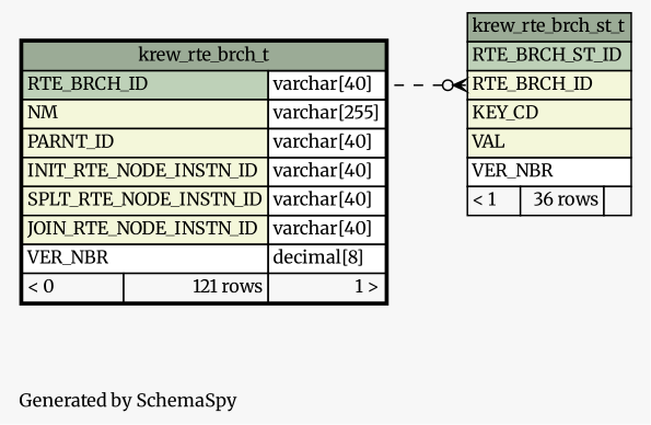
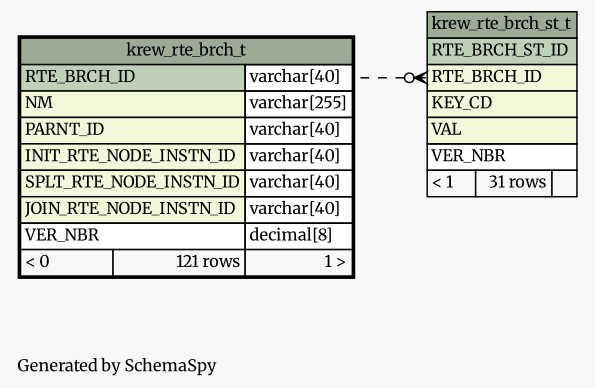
  digraph {
    bgcolor="#f7f7f7"
    fontname=Merriweather
    fontsize=11
    label="\nGenerated by SchemaSpy"
    labeljust=l
    nodesep=0.18
    rankdir=RL
    ranksep=0.46
    node [fontname=Merriweather fontsize=11 shape=plaintext]
-   n1 [label=<     <TABLE BORDER="0" CELLBORDER="1" CELLSPACING="0" BGCOLOR="#ffffff">       <TR><TD COLSPAN="3" BGCOLOR="#9bab96" ALIGN="CENTER">krew_rte_brch_st_t</TD></TR>       <TR><TD PORT="RTE_BRCH_ST_ID" COLSPAN="3" BGCOLOR="#bed1b8" ALIGN="LEFT">RTE_BRCH_ST_ID</TD></TR>       <TR><TD PORT="RTE_BRCH_ID" COLSPAN="3" BGCOLOR="#f4f7da" ALIGN="LEFT">RTE_BRCH_ID</TD></TR>       <TR><TD PORT="KEY_CD" COLSPAN="3" BGCOLOR="#f4f7da" ALIGN="LEFT">KEY_CD</TD></TR>       <TR><TD PORT="VAL" COLSPAN="3" BGCOLOR="#f4f7da" ALIGN="LEFT">VAL</TD></TR>       <TR><TD PORT="VER_NBR" COLSPAN="3" ALIGN="LEFT">VER_NBR</TD></TR>       <TR><TD ALIGN="LEFT" BGCOLOR="#f7f7f7">&lt; 1</TD><TD ALIGN="RIGHT" BGCOLOR="#f7f7f7">36 rows</TD><TD ALIGN="RIGHT" BGCOLOR="#f7f7f7">  </TD></TR>     </TABLE>>]
+   n1 [label=<     <TABLE BORDER="0" CELLBORDER="1" CELLSPACING="0" BGCOLOR="#ffffff">       <TR><TD COLSPAN="3" BGCOLOR="#9bab96" ALIGN="CENTER">krew_rte_brch_st_t</TD></TR>       <TR><TD PORT="RTE_BRCH_ST_ID" COLSPAN="3" BGCOLOR="#bed1b8" ALIGN="LEFT">RTE_BRCH_ST_ID</TD></TR>       <TR><TD PORT="RTE_BRCH_ID" COLSPAN="3" BGCOLOR="#f4f7da" ALIGN="LEFT">RTE_BRCH_ID</TD></TR>       <TR><TD PORT="KEY_CD" COLSPAN="3" BGCOLOR="#f4f7da" ALIGN="LEFT">KEY_CD</TD></TR>       <TR><TD PORT="VAL" COLSPAN="3" BGCOLOR="#f4f7da" ALIGN="LEFT">VAL</TD></TR>       <TR><TD PORT="VER_NBR" COLSPAN="3" ALIGN="LEFT">VER_NBR</TD></TR>       <TR><TD ALIGN="LEFT" BGCOLOR="#f7f7f7">&lt; 1</TD><TD ALIGN="RIGHT" BGCOLOR="#f7f7f7">31 rows</TD><TD ALIGN="RIGHT" BGCOLOR="#f7f7f7">  </TD></TR>     </TABLE>>]
    n2 [label=<     <TABLE BORDER="2" CELLBORDER="1" CELLSPACING="0" BGCOLOR="#ffffff">       <TR><TD COLSPAN="3" BGCOLOR="#9bab96" ALIGN="CENTER">krew_rte_brch_t</TD></TR>       <TR><TD PORT="RTE_BRCH_ID" COLSPAN="2" BGCOLOR="#bed1b8" ALIGN="LEFT">RTE_BRCH_ID</TD><TD PORT="RTE_BRCH_ID.type" ALIGN="LEFT">varchar[40]</TD></TR>       <TR><TD PORT="NM" COLSPAN="2" BGCOLOR="#f4f7da" ALIGN="LEFT">NM</TD><TD PORT="NM.type" ALIGN="LEFT">varchar[255]</TD></TR>       <TR><TD PORT="PARNT_ID" COLSPAN="2" BGCOLOR="#f4f7da" ALIGN="LEFT">PARNT_ID</TD><TD PORT="PARNT_ID.type" ALIGN="LEFT">varchar[40]</TD></TR>       <TR><TD PORT="INIT_RTE_NODE_INSTN_ID" COLSPAN="2" BGCOLOR="#f4f7da" ALIGN="LEFT">INIT_RTE_NODE_INSTN_ID</TD><TD PORT="INIT_RTE_NODE_INSTN_ID.type" ALIGN="LEFT">varchar[40]</TD></TR>       <TR><TD PORT="SPLT_RTE_NODE_INSTN_ID" COLSPAN="2" BGCOLOR="#f4f7da" ALIGN="LEFT">SPLT_RTE_NODE_INSTN_ID</TD><TD PORT="SPLT_RTE_NODE_INSTN_ID.type" ALIGN="LEFT">varchar[40]</TD></TR>       <TR><TD PORT="JOIN_RTE_NODE_INSTN_ID" COLSPAN="2" BGCOLOR="#f4f7da" ALIGN="LEFT">JOIN_RTE_NODE_INSTN_ID</TD><TD PORT="JOIN_RTE_NODE_INSTN_ID.type" ALIGN="LEFT">varchar[40]</TD></TR>       <TR><TD PORT="VER_NBR" COLSPAN="2" ALIGN="LEFT">VER_NBR</TD><TD PORT="VER_NBR.type" ALIGN="LEFT">decimal[8]</TD></TR>       <TR><TD ALIGN="LEFT" BGCOLOR="#f7f7f7">&lt; 0</TD><TD ALIGN="RIGHT" BGCOLOR="#f7f7f7">121 rows</TD><TD ALIGN="RIGHT" BGCOLOR="#f7f7f7">1 &gt;</TD></TR>     </TABLE>>]
    n1 -> n2 [arrowhead=none arrowsize=0.8 arrowtail=crowodot dir=back headport="RTE_BRCH_ID.type:e" style=dashed tailport="RTE_BRCH_ID:w" fontname=Merriweather]
  }
